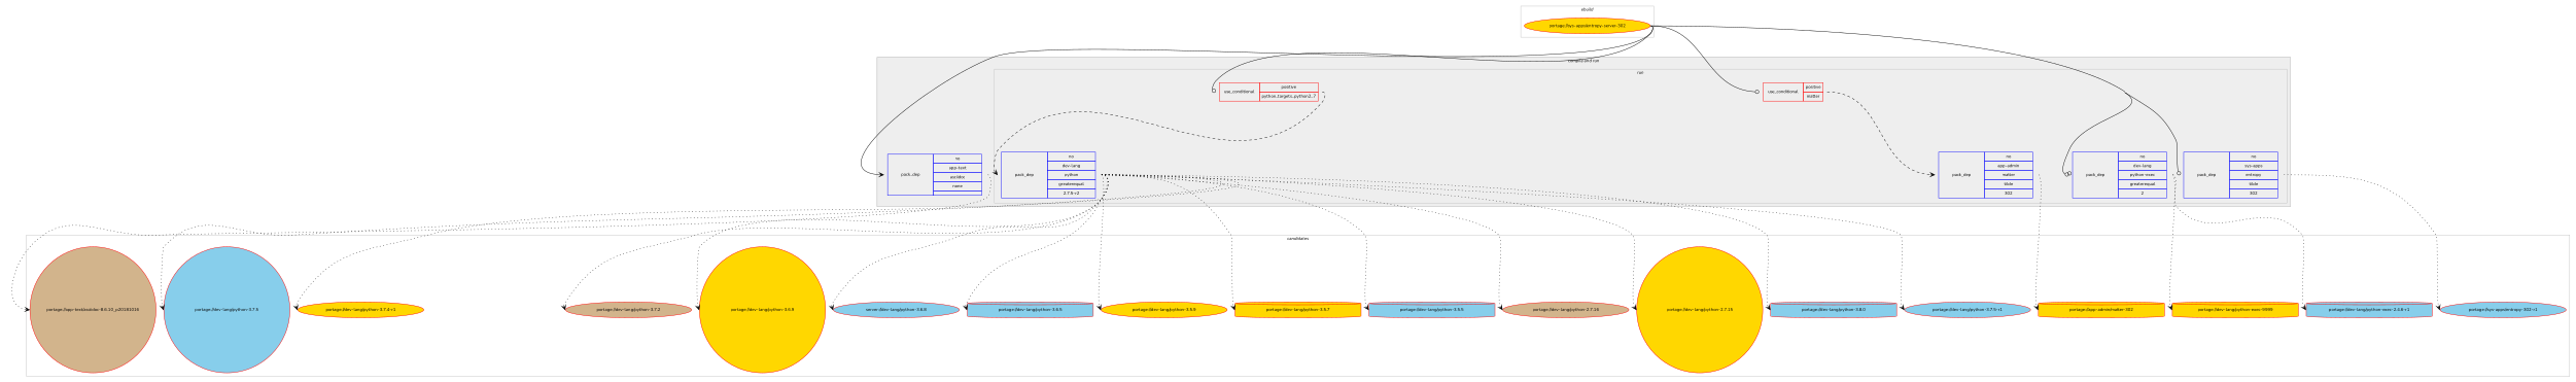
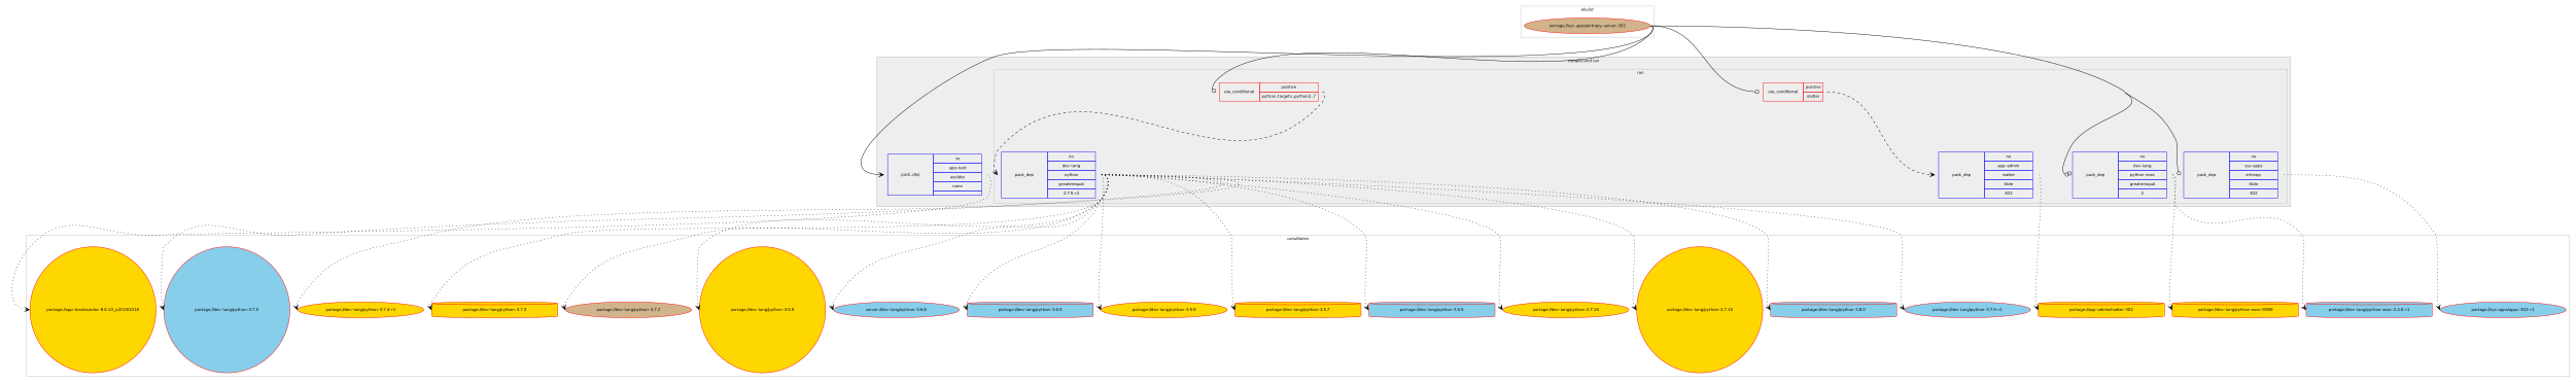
  digraph {
    compound=true
    concentrate=true
    fontname=Nunito
    fontsize=10
    newrank=true
    rankdir=TB
    ranksep=1.5
    node [color=red fillcolor=gold fontname=Nunito fontsize=10 shape=ellipse style=filled]
    edge [arrowhead=vee fontname=Nunito headport=w style=dotted tailport=e weight=100]
-   n1 [label="portage://sys-apps/entropy-server-302" width=4]
+   n1 [fillcolor=tan label="portage://sys-apps/entropy-server-302" width=4]
    n2 [color=blue label=<<TABLE BORDER="0" CELLBORDER="1" CELLSPACING="0" CELLPADDING="4" WIDTH="220"><TR><TD ROWSPAN="6" CELLPADDING="30">pack_dep</TD></TR><TR><TD WIDTH="110">no</TD></TR><TR><TD>app-text</TD></TR><TR><TD>asciidoc</TD></TR><TR><TD>none</TD></TR><TR><TD></TD></TR></TABLE>> shape=none fillcolor="" style=""]
    n3 [color=blue label=<<TABLE BORDER="0" CELLBORDER="1" CELLSPACING="0" CELLPADDING="4" WIDTH="220"><TR><TD ROWSPAN="6" CELLPADDING="30">pack_dep</TD></TR><TR><TD WIDTH="110">no</TD></TR><TR><TD>app-admin</TD></TR><TR><TD>matter</TD></TR><TR><TD>tilde</TD></TR><TR><TD>302</TD></TR></TABLE>> shape=none fillcolor="" style=""]
    n4 [label=<<TABLE BORDER="0" CELLBORDER="1" CELLSPACING="0" CELLPADDING="4"><TR><TD ROWSPAN="3" CELLPADDING="10">use_conditional</TD></TR><TR><TD>positive</TD></TR><TR><TD>matter</TD></TR></TABLE>> shape=none fillcolor="" style=""]
    n5 [color=blue label=<<TABLE BORDER="0" CELLBORDER="1" CELLSPACING="0" CELLPADDING="4" WIDTH="220"><TR><TD ROWSPAN="6" CELLPADDING="30">pack_dep</TD></TR><TR><TD WIDTH="110">no</TD></TR><TR><TD>dev-lang</TD></TR><TR><TD>python</TD></TR><TR><TD>greaterequal</TD></TR><TR><TD>2.7.5-r2</TD></TR></TABLE>> shape=none fillcolor="" style=""]
    n6 [label=<<TABLE BORDER="0" CELLBORDER="1" CELLSPACING="0" CELLPADDING="4"><TR><TD ROWSPAN="3" CELLPADDING="10">use_conditional</TD></TR><TR><TD>positive</TD></TR><TR><TD>python_targets_python2_7</TD></TR></TABLE>> shape=none fillcolor="" style=""]
    n7 [color=blue label=<<TABLE BORDER="0" CELLBORDER="1" CELLSPACING="0" CELLPADDING="4" WIDTH="220"><TR><TD ROWSPAN="6" CELLPADDING="30">pack_dep</TD></TR><TR><TD WIDTH="110">no</TD></TR><TR><TD>dev-lang</TD></TR><TR><TD>python-exec</TD></TR><TR><TD>greaterequal</TD></TR><TR><TD>2</TD></TR></TABLE>> shape=none fillcolor="" style=""]
    n8 [color=blue label=<<TABLE BORDER="0" CELLBORDER="1" CELLSPACING="0" CELLPADDING="4" WIDTH="220"><TR><TD ROWSPAN="6" CELLPADDING="30">pack_dep</TD></TR><TR><TD WIDTH="110">no</TD></TR><TR><TD>sys-apps</TD></TR><TR><TD>entropy</TD></TR><TR><TD>tilde</TD></TR><TR><TD>302</TD></TR></TABLE>> shape=none fillcolor="" style=""]
    n9 [label="portage://app-admin/matter-302" shape=cylinder width=4]
-   n10 [fillcolor=tan label="portage://app-text/asciidoc-8.6.10_p20181016" shape=circle width=4]
+   n10 [label="portage://app-text/asciidoc-8.6.10_p20181016" shape=circle width=4]
    n11 [label="portage://dev-lang/python-2.7.15" shape=circle width=4]
-   n12 [fillcolor=tan label="portage://dev-lang/python-2.7.16" width=4]
+   n12 [label="portage://dev-lang/python-2.7.16" width=4]
    n13 [fillcolor=skyblue label="portage://dev-lang/python-3.5.5" shape=cylinder width=4]
    n14 [label="portage://dev-lang/python-3.5.7" shape=cylinder width=4]
    n15 [label="portage://dev-lang/python-3.5.9" width=4]
    n16 [fillcolor=skyblue label="portage://dev-lang/python-3.6.5" shape=cylinder width=4]
    n17 [fillcolor=skyblue label="server://dev-lang/python-3.6.8" width=4]
    n18 [label="portage://dev-lang/python-3.6.9" shape=circle width=4]
    n19 [fillcolor=tan label="portage://dev-lang/python-3.7.2" width=4]
+   n20 [label="portage://dev-lang/python-3.7.3" shape=cylinder width=4]
    n21 [label="portage://dev-lang/python-3.7.4-r1" width=4]
    n22 [fillcolor=skyblue label="portage://dev-lang/python-3.7.5" shape=circle width=4]
    n23 [fillcolor=skyblue label="portage://dev-lang/python-3.7.5-r1" width=4]
    n24 [fillcolor=skyblue label="portage://dev-lang/python-3.8.0" shape=cylinder width=4]
    n25 [fillcolor=skyblue label="portage://dev-lang/python-exec-2.4.6-r1" shape=cylinder width=4]
    n26 [label="portage://dev-lang/python-exec-9999" shape=cylinder width=4]
-   n27 [fillcolor=skyblue label="portage://sys-apps/entropy-302-r1" width=4]
+   n27 [fillcolor=skyblue label="portage://sys-apps/apps-302-r1" width=4]
    subgraph cluster_1 {
      color=gray
      label=<<i>dependencies</i>>
      subgraph cluster_2 {
        color=gray
        fillcolor="#eeeeee"
        label=<<i>compile</i>>
        style=filled
        subgraph sub_3 {
          color=gray
          fillcolor="#eeeeee"
          label=<<i>compile</i>>
          style=filled
          n2
        }
      }
      subgraph cluster_4 {
        color=gray
        fillcolor="#eeeeee"
        label=<<i>compile and run</i>>
        style=filled
      }
      subgraph cluster_5 {
        color=gray
        fillcolor="#eeeeee"
        label=<<i>run</i>>
        style=filled
        subgraph sub_6 {
          color=gray
          fillcolor="#eeeeee"
          label=<<i>run</i>>
          style=filled
          n4
          subgraph sub_7 {
            color=gray
            fillcolor="#eeeeee"
            label=<<i>run</i>>
            style=filled
            n3
          }
        }
        subgraph sub_8 {
          color=gray
          fillcolor="#eeeeee"
          label=<<i>run</i>>
          style=filled
          n6
          subgraph sub_9 {
            color=gray
            fillcolor="#eeeeee"
            label=<<i>run</i>>
            style=filled
            n5
          }
        }
        subgraph sub_10 {
          color=gray
          fillcolor="#eeeeee"
          label=<<i>run</i>>
          style=filled
          n7
        }
        subgraph sub_11 {
          color=gray
          fillcolor="#eeeeee"
          label=<<i>run</i>>
          style=filled
          n8
        }
      }
    }
    subgraph cluster_12 {
      color=gray
      label=<<i>ebuild</i>>
      rank=same
      n1
    }
    subgraph cluster_13 {
      color=gray
      label=<<i>candidates</i>>
      rank=same
      subgraph sub_14 {
        color=black
        label=<<i>candidates</i>>
        nodesep=1
        rank=same
        n9
      }
      subgraph sub_15 {
        color=black
        label=<<i>candidates</i>>
        nodesep=1
        rank=same
        n10
      }
      subgraph sub_16 {
        color=black
        label=<<i>candidates</i>>
        nodesep=1
        rank=same
        n11
        n12
        n13
        n14
        n15
        n16
        n17
        n18
        n19
+       n20
        n21
        n22
        n23
        n24
      }
      subgraph sub_17 {
        color=black
        label=<<i>candidates</i>>
        nodesep=1
        rank=same
        n25
        n26
      }
      subgraph sub_18 {
        color=black
        label=<<i>candidates</i>>
        nodesep=1
        rank=same
        n27
      }
    }
    n1 -> n2 [style=solid weight=20]
    n1 -> n4 [arrowhead=odot style=solid weight=20]
    n1 -> n6 [arrowhead=odot style=solid weight=20]
    n1 -> n7 [arrowhead=odot style=solid weight=20]
    n1 -> n8 [arrowhead=odot style=solid weight=20]
    n2 -> n10
    n3 -> n9
    n4 -> n3 [style=dashed weight=20]
    n5 -> n11
    n5 -> n12
    n5 -> n13
    n5 -> n14
    n5 -> n15
    n5 -> n16
    n5 -> n17
    n5 -> n18
    n5 -> n19
+   n5 -> n20
    n5 -> n21
    n5 -> n22
    n5 -> n23
    n5 -> n24
    n6 -> n5 [style=dashed weight=20]
    n7 -> n25
    n7 -> n26
    n8 -> n27
  }
